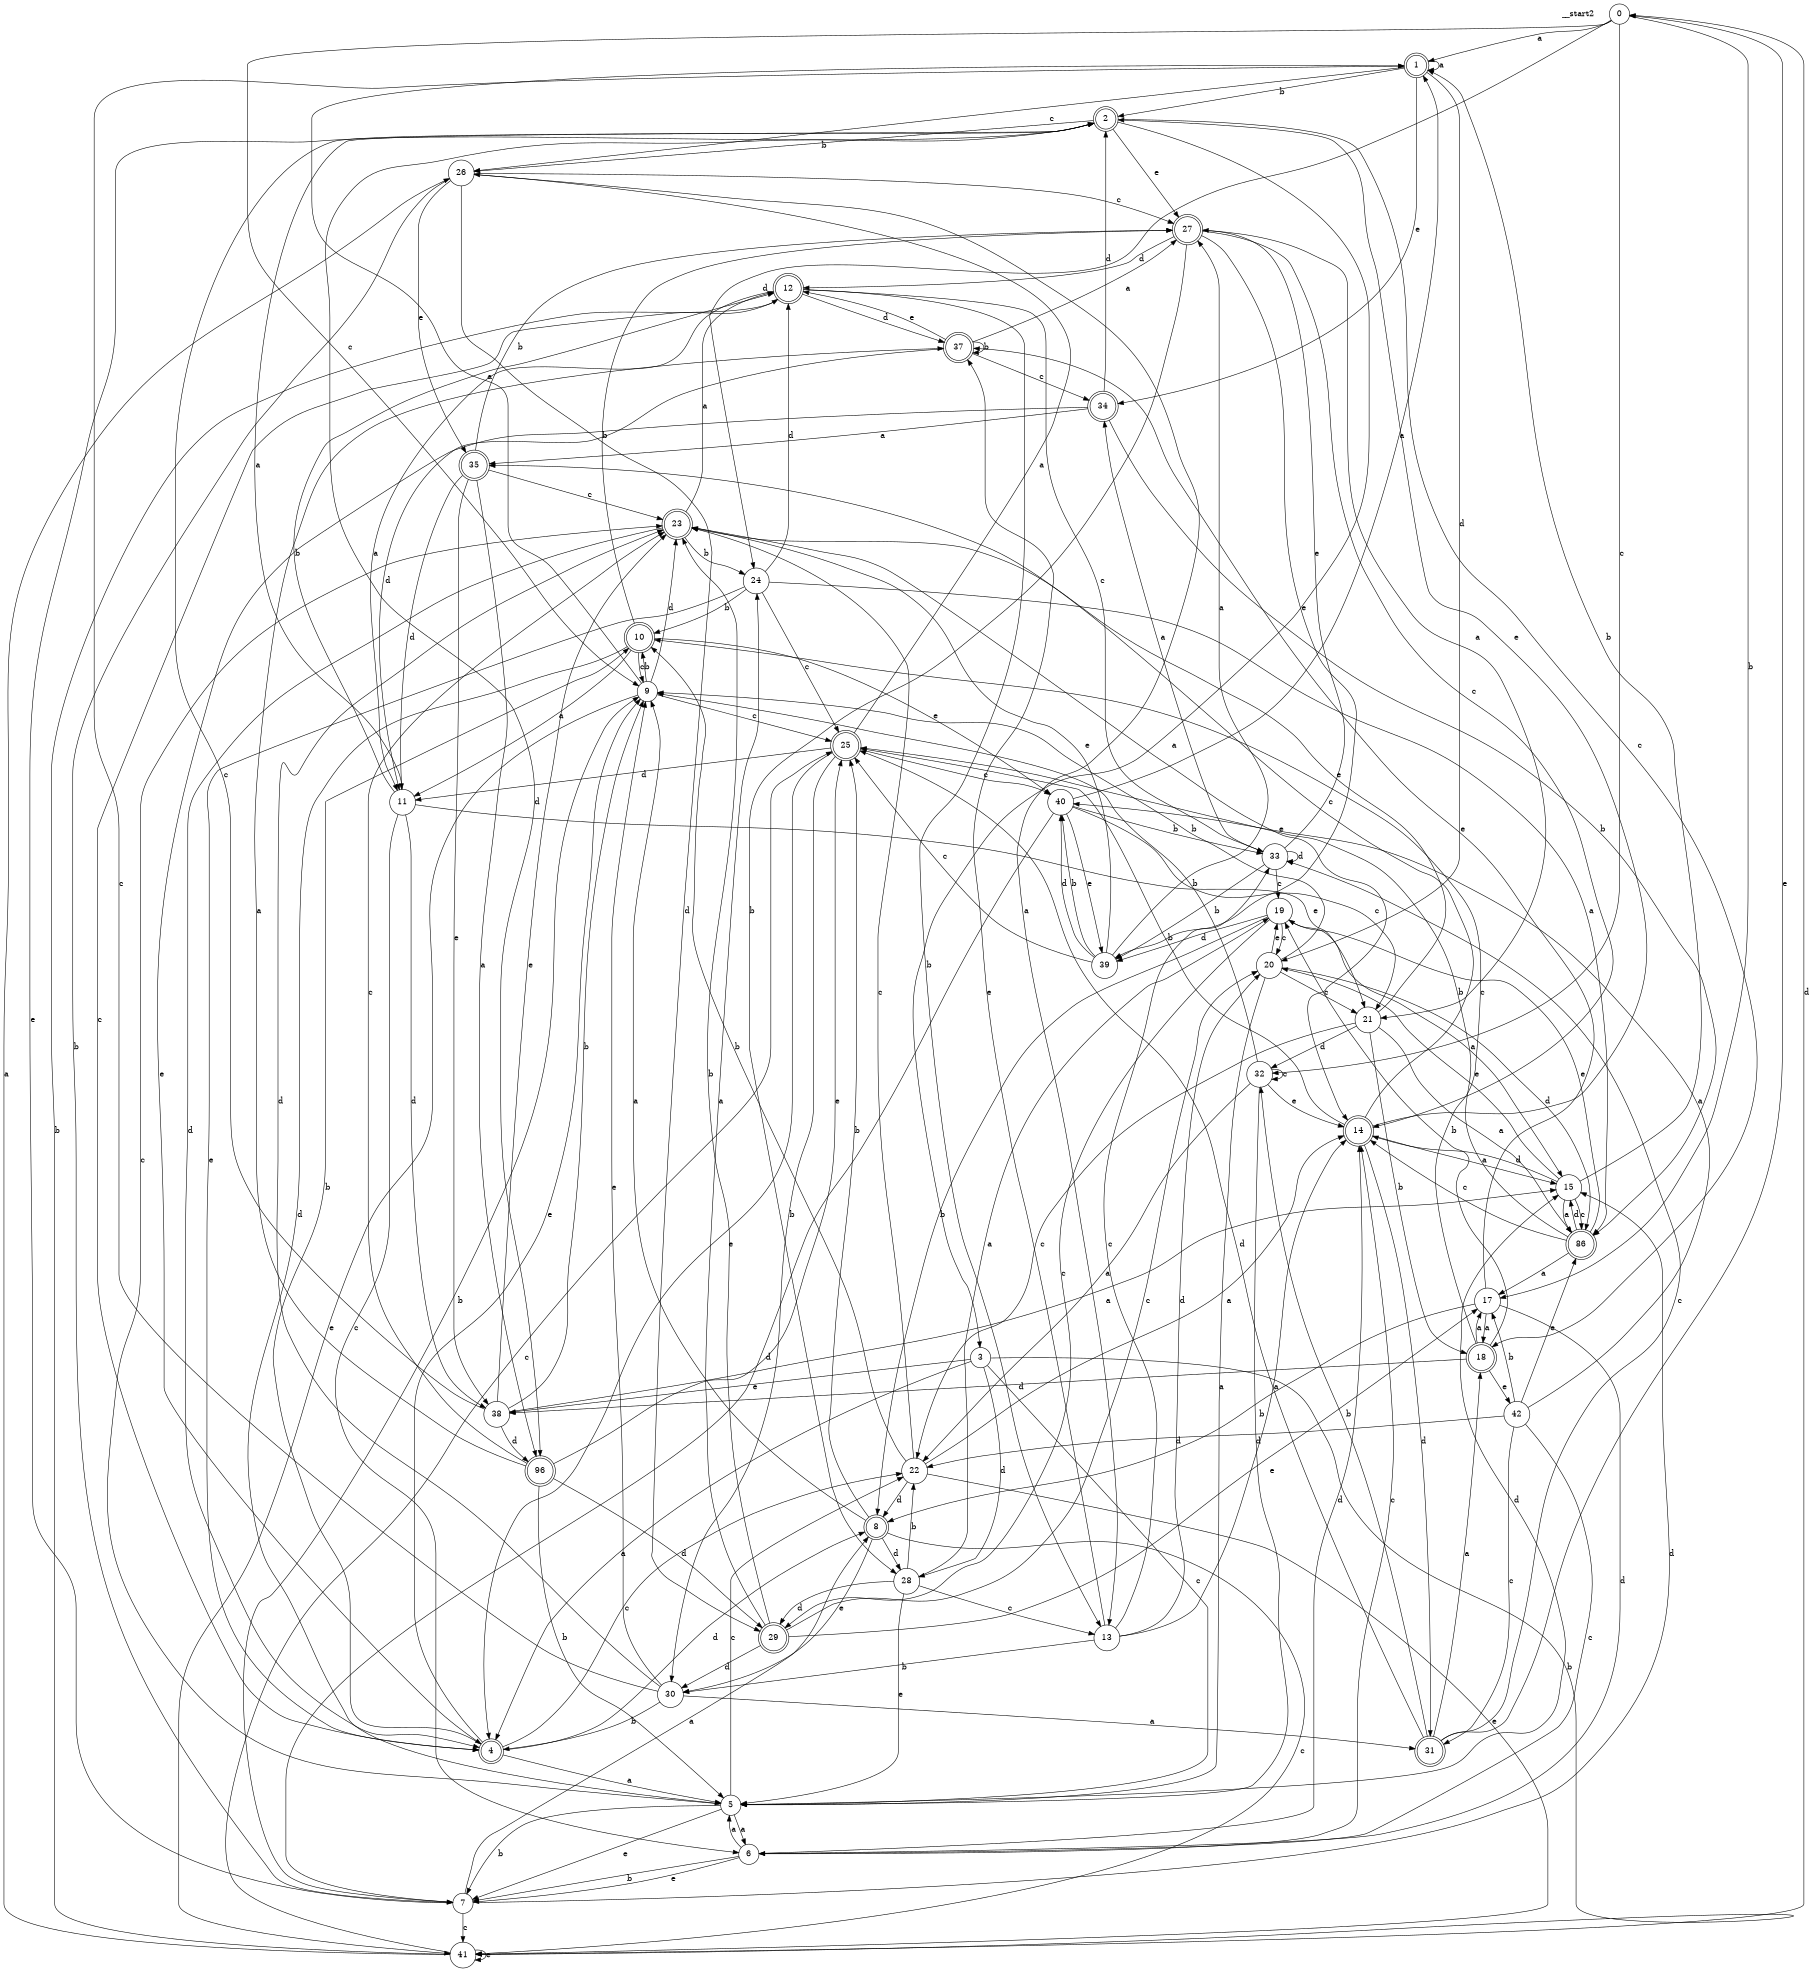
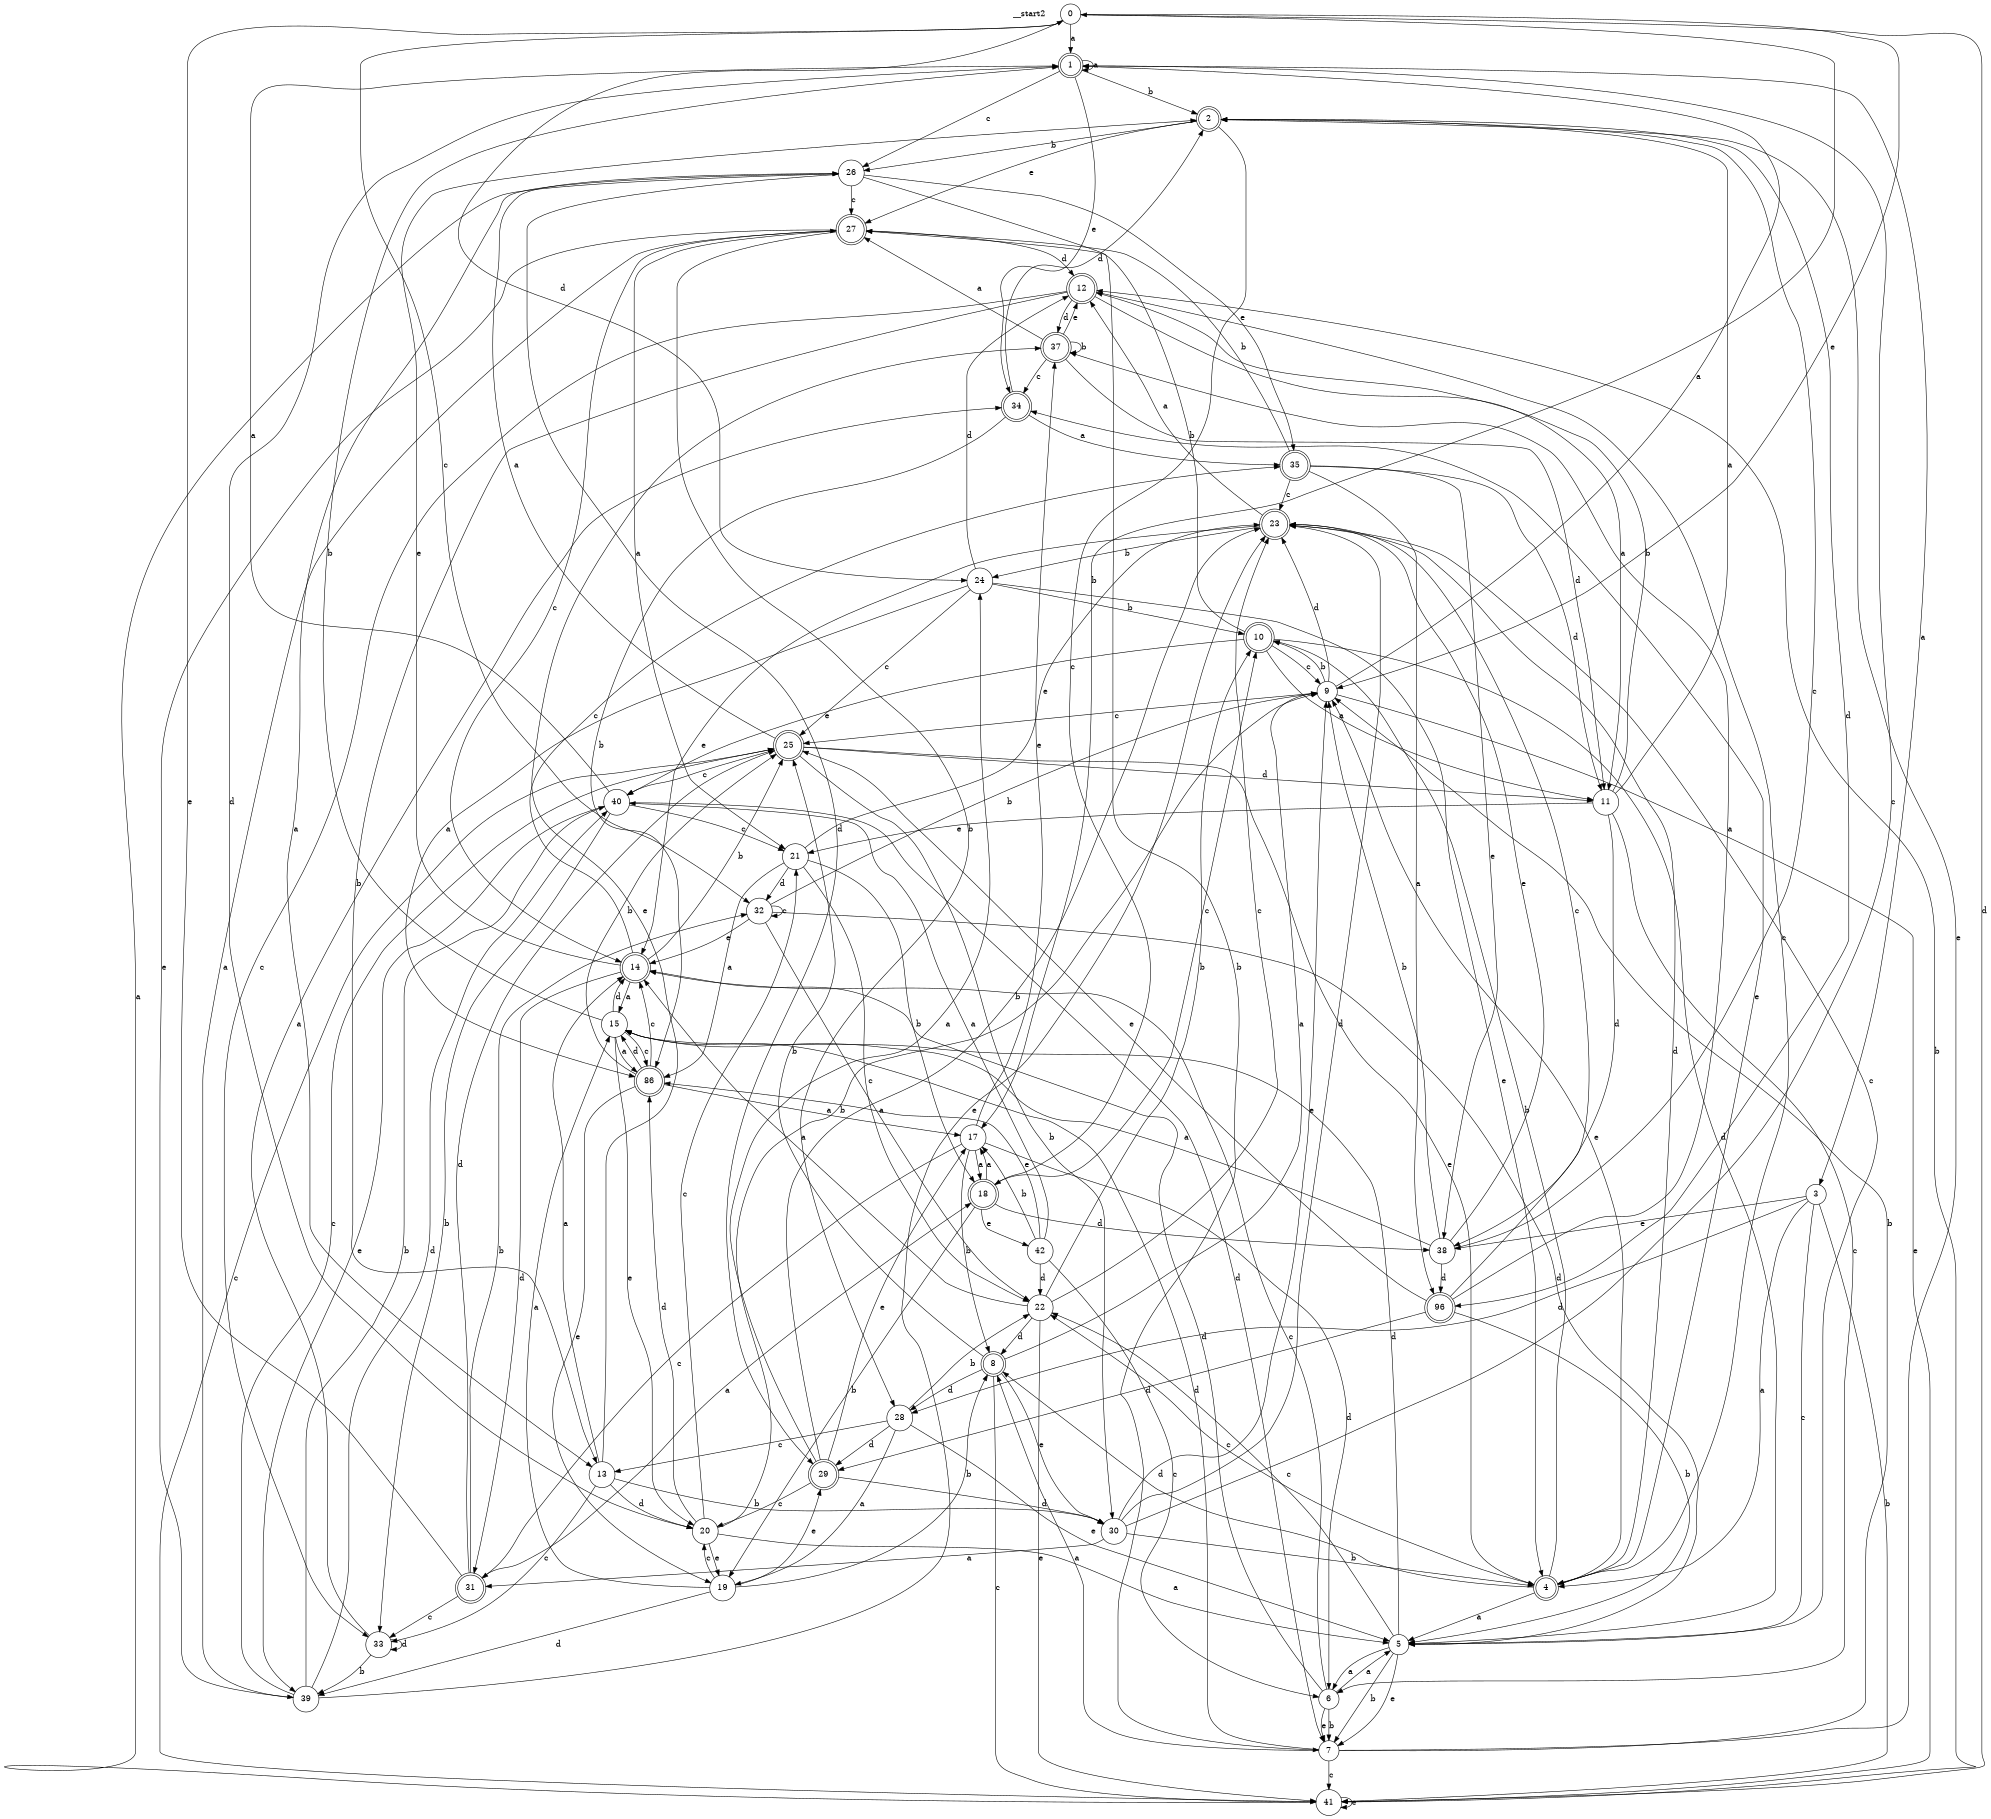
  digraph {
    rankdir=TB
    node [shape=circle color=black fillcolor=white style=filled]
    n1 [label=__start2 shape=none color="" fillcolor="" style=""]
    n2 [label=0]
    n3 [label=1 shape=doublecircle style="rounded,filled"]
    n4 [label=9]
    n5 [label=17]
    n6 [label=24]
    n7 [label=32]
    n8 [label=2 shape=doublecircle style="rounded,filled"]
    n9 [label=20]
    n10 [label=26]
    n11 [label=34 shape=doublecircle style="rounded,filled"]
    n12 [label=41]
    n13 [label=10 shape=doublecircle style="rounded,filled"]
    n14 [label=25 shape=doublecircle style="rounded,filled"]
    n15 [label=23 shape=doublecircle style="rounded,filled"]
    n16 [label=18 shape=doublecircle style="rounded,filled"]
    n17 [label=8 shape=doublecircle style="rounded,filled"]
    n18 [label=6]
    n19 [label=37 shape=doublecircle style="rounded,filled"]
    n20 [label=31 shape=doublecircle style="rounded,filled"]
    n21 [label=4 shape=doublecircle style="rounded,filled"]
    n22 [label=12 shape=doublecircle style="rounded,filled"]
    n23 [label=86 shape=doublecircle style="rounded,filled"]
    n24 [label=5]
    n25 [label=22]
    n26 [label=14 shape=doublecircle style="rounded,filled"]
    n27 [label=3]
    n28 [label=27 shape=doublecircle style="rounded,filled"]
    n29 [label=96 shape=doublecircle style="rounded,filled"]
    n30 [label=21 style="rounded,filled"]
    n31 [label=19]
    n32 [label=7]
    n33 [label=13]
    n34 [label=35 shape=doublecircle style="rounded,filled"]
    n35 [label=29 shape=doublecircle style="rounded,filled"]
    n36 [label=28]
    n37 [label=38]
    n38 [label=42]
    n39 [label=39]
    n40 [label=15]
    n41 [label=30]
    n42 [label=11]
    n43 [label=40]
    n44 [label=33]
    n2 -> n3 [label=a]
-   n2 -> n4 [label=c]
+   n2 -> n4 [label=e]
    n2 -> n5 [label=b]
    n2 -> n6 [label=d]
    n2 -> n7 [label=c]
    n3 -> n3 [label=a]
    n3 -> n8 [label=b]
    n3 -> n9 [label=d]
    n3 -> n10 [label=c]
    n3 -> n11 [label=e]
    n4 -> n3 [label=a]
    n4 -> n12 [label=e]
    n4 -> n13 [label=b]
    n4 -> n14 [label=c]
    n4 -> n15 [label=d]
    n5 -> n16 [label=a]
    n5 -> n17 [label=b]
    n5 -> n18 [label=d]
    n5 -> n19 [label=e]
-   n38 -> n20 [label=c]
+   n5 -> n20 [label=c]
    n6 -> n13 [label=b]
    n6 -> n14 [label=c]
    n6 -> n21 [label=e]
    n6 -> n22 [label=d]
    n6 -> n23 [label=a]
    n7 -> n4 [label=b]
    n7 -> n7 [label=c]
    n7 -> n24 [label=d]
    n7 -> n25 [label=a]
    n7 -> n26 [label=e]
    n8 -> n10 [label=b]
    n8 -> n16 [label=c]
-   n8 -> n27 [label=a]
+   n3 -> n27 [label=a]
    n8 -> n28 [label=e]
    n8 -> n29 [label=d]
    n9 -> n4 [label=b]
    n9 -> n23 [label=d]
    n9 -> n24 [label=a]
    n9 -> n30 [label=c]
    n9 -> n31 [label=e]
    n10 -> n28 [label=c]
    n10 -> n32 [label=b]
    n10 -> n33 [label=a]
    n10 -> n34 [label=e]
    n10 -> n35 [label=d]
    n11 -> n8 [label=d]
-   n11 -> n21 [label=e]
+   n21 -> n11 [label=e]
    n11 -> n23 [label=b]
    n11 -> n34 [label=a]
    n12 -> n2 [label=d]
    n12 -> n10 [label=a]
    n12 -> n12 [label=e]
    n12 -> n14 [label=c]
    n12 -> n22 [label=b]
    n13 -> n4 [label=c]
    n13 -> n24 [label=d]
    n13 -> n28 [label=b]
    n13 -> n42 [label=a]
    n13 -> n43 [label=e]
    n14 -> n10 [label=a]
    n14 -> n21 [label=e]
    n14 -> n41 [label=b]
    n14 -> n42 [label=d]
    n14 -> n43 [label=c]
    n15 -> n6 [label=b]
    n15 -> n21 [label=d]
    n15 -> n22 [label=a]
    n15 -> n26 [label=e]
    n16 -> n5 [label=a]
    n16 -> n13 [label=c]
    n16 -> n31 [label=b]
    n16 -> n37 [label=d]
    n16 -> n38 [label=e]
    n17 -> n4 [label=a]
    n17 -> n12 [label=c]
    n17 -> n14 [label=b]
    n17 -> n36 [label=d]
    n17 -> n41 [label=e]
    n18 -> n24 [label=a]
    n18 -> n26 [label=c]
    n18 -> n26 [label=d]
    n18 -> n32 [label=b]
    n18 -> n32 [label=e]
    n19 -> n11 [label=c]
    n19 -> n19 [label=b]
    n19 -> n22 [label=e]
    n19 -> n28 [label=a]
    n19 -> n42 [label=d]
    n20 -> n2 [label=e]
    n20 -> n7 [label=b]
    n20 -> n14 [label=d]
    n20 -> n16 [label=a]
    n20 -> n44 [label=c]
    n21 -> n4 [label=e]
    n21 -> n13 [label=b]
    n21 -> n17 [label=d]
    n21 -> n24 [label=a]
    n21 -> n25 [label=c]
    n22 -> n19 [label=d]
    n22 -> n21 [label=c]
    n22 -> n33 [label=b]
    n22 -> n42 [label=a]
    n22 -> n44 [label=c]
    n23 -> n5 [label=a]
    n23 -> n14 [label=b]
    n23 -> n26 [label=c]
    n23 -> n31 [label=e]
    n23 -> n40 [label=d]
    n24 -> n15 [label=c]
    n24 -> n18 [label=a]
    n24 -> n25 [label=c]
    n24 -> n32 [label=b]
    n24 -> n32 [label=e]
    n24 -> n40 [label=d]
    n25 -> n12 [label=e]
    n25 -> n13 [label=b]
    n25 -> n15 [label=c]
    n25 -> n17 [label=d]
    n25 -> n26 [label=a]
    n26 -> n8 [label=e]
    n26 -> n14 [label=b]
    n26 -> n20 [label=d]
    n26 -> n34 [label=c]
    n26 -> n40 [label=a]
    n27 -> n12 [label=b]
    n27 -> n21 [label=a]
    n27 -> n24 [label=c]
    n27 -> n36 [label=d]
    n27 -> n37 [label=e]
    n28 -> n22 [label=d]
    n28 -> n26 [label=c]
    n28 -> n30 [label=a]
    n28 -> n36 [label=b]
    n28 -> n39 [label=e]
    n29 -> n14 [label=e]
    n29 -> n15 [label=c]
    n29 -> n19 [label=a]
    n29 -> n24 [label=b]
    n29 -> n35 [label=d]
    n30 -> n7 [label=d]
    n30 -> n15 [label=e]
    n30 -> n16 [label=b]
    n30 -> n23 [label=a]
    n30 -> n25 [label=c]
    n31 -> n9 [label=c]
    n31 -> n17 [label=b]
-   n31 -> n35 [label=c]
+   n31 -> n35 [label=e]
    n31 -> n39 [label=d]
    n31 -> n40 [label=a]
    n32 -> n4 [label=b]
    n32 -> n8 [label=e]
    n32 -> n12 [label=c]
    n32 -> n17 [label=a]
    n32 -> n40 [label=d]
    n33 -> n9 [label=d]
    n33 -> n19 [label=e]
    n33 -> n26 [label=a]
    n33 -> n41 [label=b]
    n33 -> n44 [label=c]
    n34 -> n15 [label=c]
    n34 -> n28 [label=b]
    n34 -> n29 [label=a]
    n34 -> n37 [label=e]
    n34 -> n42 [label=d]
    n35 -> n5 [label=e]
    n35 -> n6 [label=a]
    n35 -> n9 [label=c]
    n35 -> n15 [label=b]
    n35 -> n41 [label=d]
    n36 -> n24 [label=e]
    n36 -> n25 [label=b]
    n36 -> n31 [label=a]
    n36 -> n33 [label=c]
    n36 -> n35 [label=d]
    n37 -> n4 [label=b]
    n37 -> n8 [label=c]
    n37 -> n15 [label=e]
    n37 -> n29 [label=d]
    n37 -> n40 [label=a]
    n38 -> n5 [label=b]
    n38 -> n18 [label=c]
    n38 -> n23 [label=e]
    n38 -> n25 [label=d]
    n38 -> n43 [label=a]
    n39 -> n14 [label=c]
    n39 -> n15 [label=e]
    n39 -> n28 [label=a]
    n39 -> n43 [label=b]
    n39 -> n43 [label=d]
    n40 -> n3 [label=b]
    n40 -> n9 [label=e]
    n40 -> n23 [label=a]
    n40 -> n23 [label=c]
    n40 -> n26 [label=d]
    n41 -> n3 [label=c]
    n41 -> n4 [label=e]
    n41 -> n15 [label=d]
    n41 -> n20 [label=a]
    n41 -> n21 [label=b]
    n42 -> n8 [label=a]
    n42 -> n18 [label=c]
    n42 -> n22 [label=b]
    n42 -> n30 [label=e]
    n42 -> n37 [label=d]
    n43 -> n3 [label=a]
    n43 -> n30 [label=c]
    n43 -> n32 [label=d]
    n43 -> n39 [label=e]
    n43 -> n44 [label=b]
    n44 -> n11 [label=a]
-   n44 -> n28 [label=e]
-   n44 -> n31 [label=c]
    n44 -> n39 [label=b]
    n44 -> n44 [label=d]
  }
